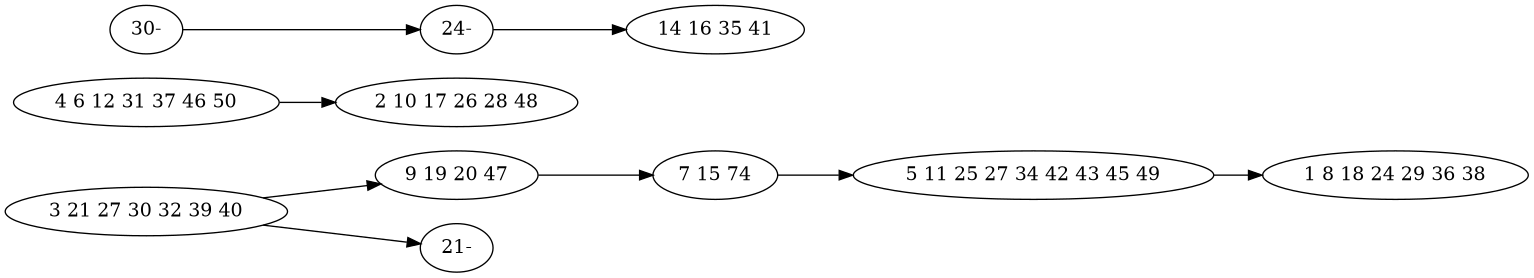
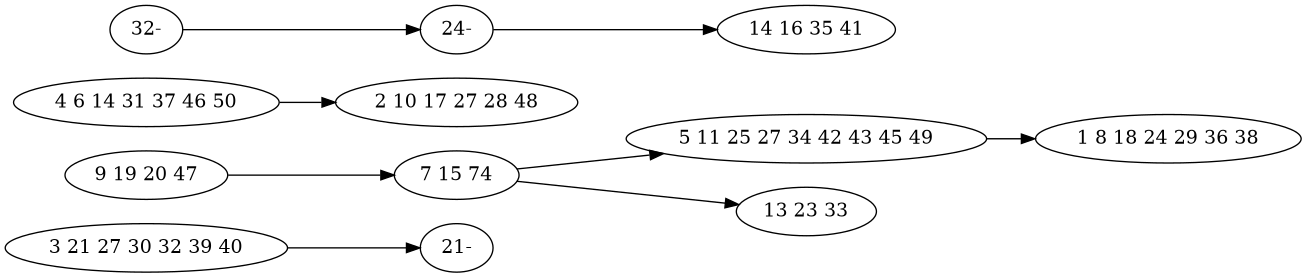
  digraph {
    rankdir=LR
    n1 [label="3 21 27 30 32 39 40"]
    n2 [label="9 19 20 47"]
    n3 [label="21-"]
    n4 [label="7 15 74"]
    n5 [label="5 11 25 27 34 42 43 45 49"]
+   n6 [label="13 23 33"]
    n7 [label="1 8 18 24 29 36 38"]
-   n8 [label="4 6 12 31 37 46 50"]
-   n9 [label="2 10 17 26 28 48"]
-   n10 [label="30-"]
+   n8 [label="4 6 14 31 37 46 50"]
+   n9 [label="2 10 17 27 28 48"]
+   n10 [label="32-"]
    n11 [label="24-"]
    n12 [label="14 16 35 41"]
-   n1 -> n2
    n1 -> n3
    n2 -> n4
    n4 -> n5
+   n4 -> n6
    n5 -> n7
    n8 -> n9
    n10 -> n11
    n11 -> n12
  }
